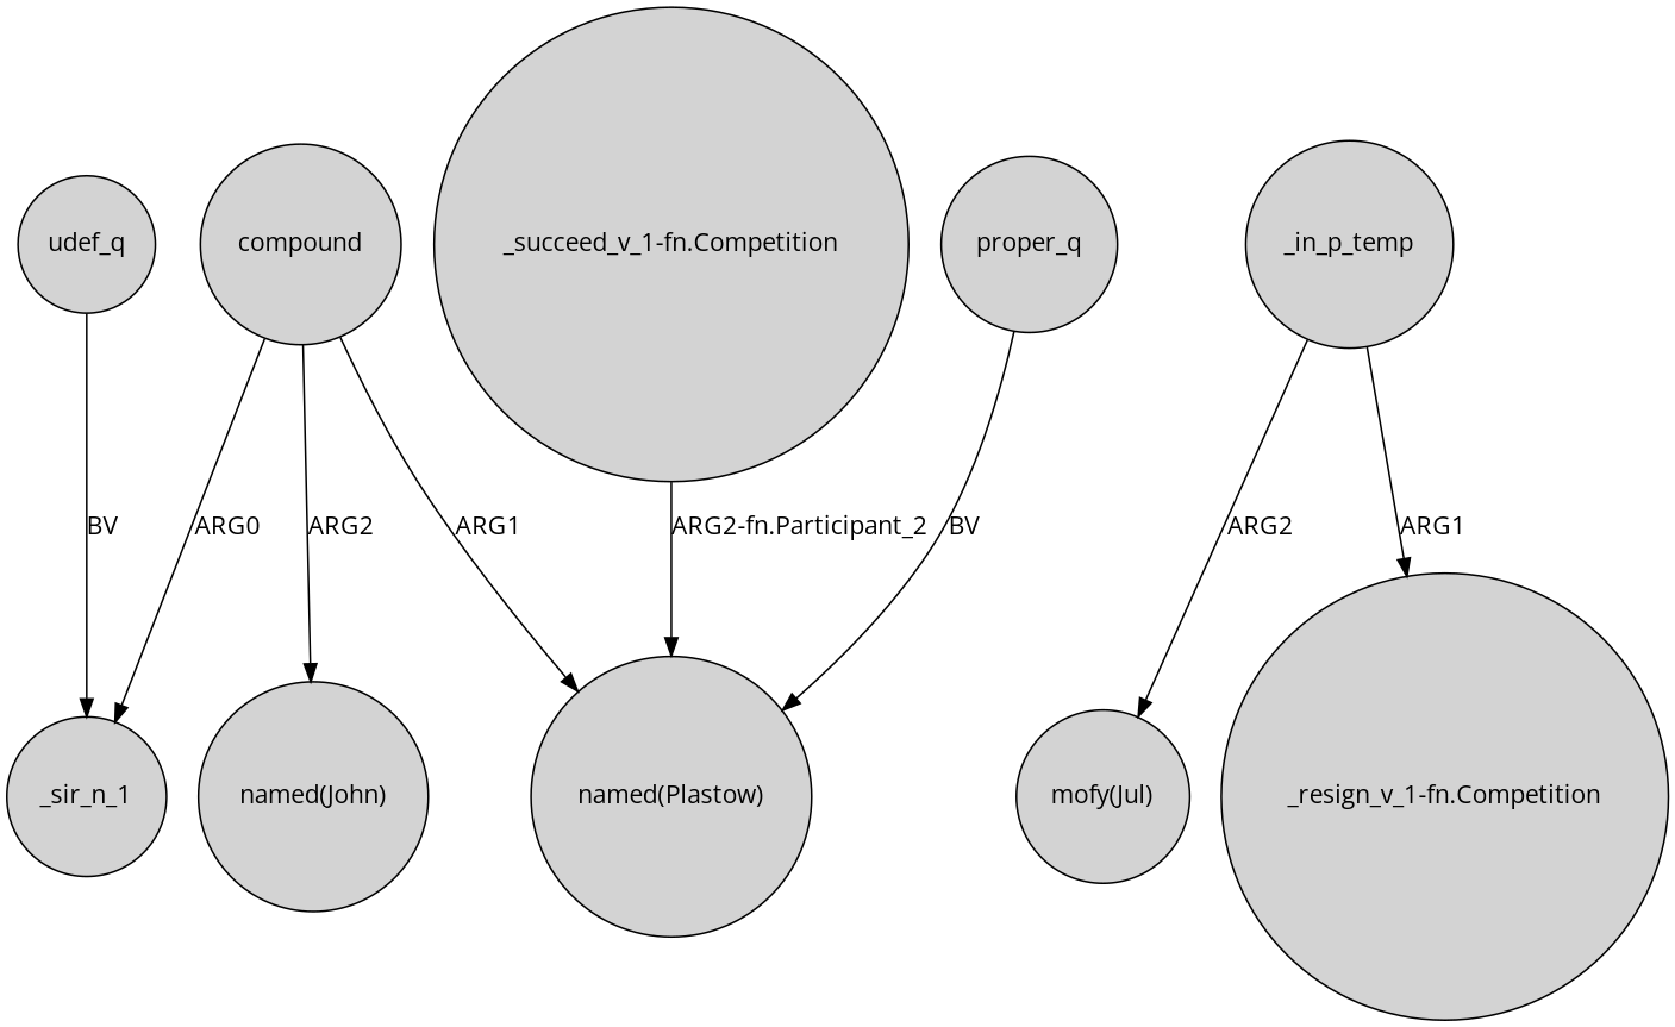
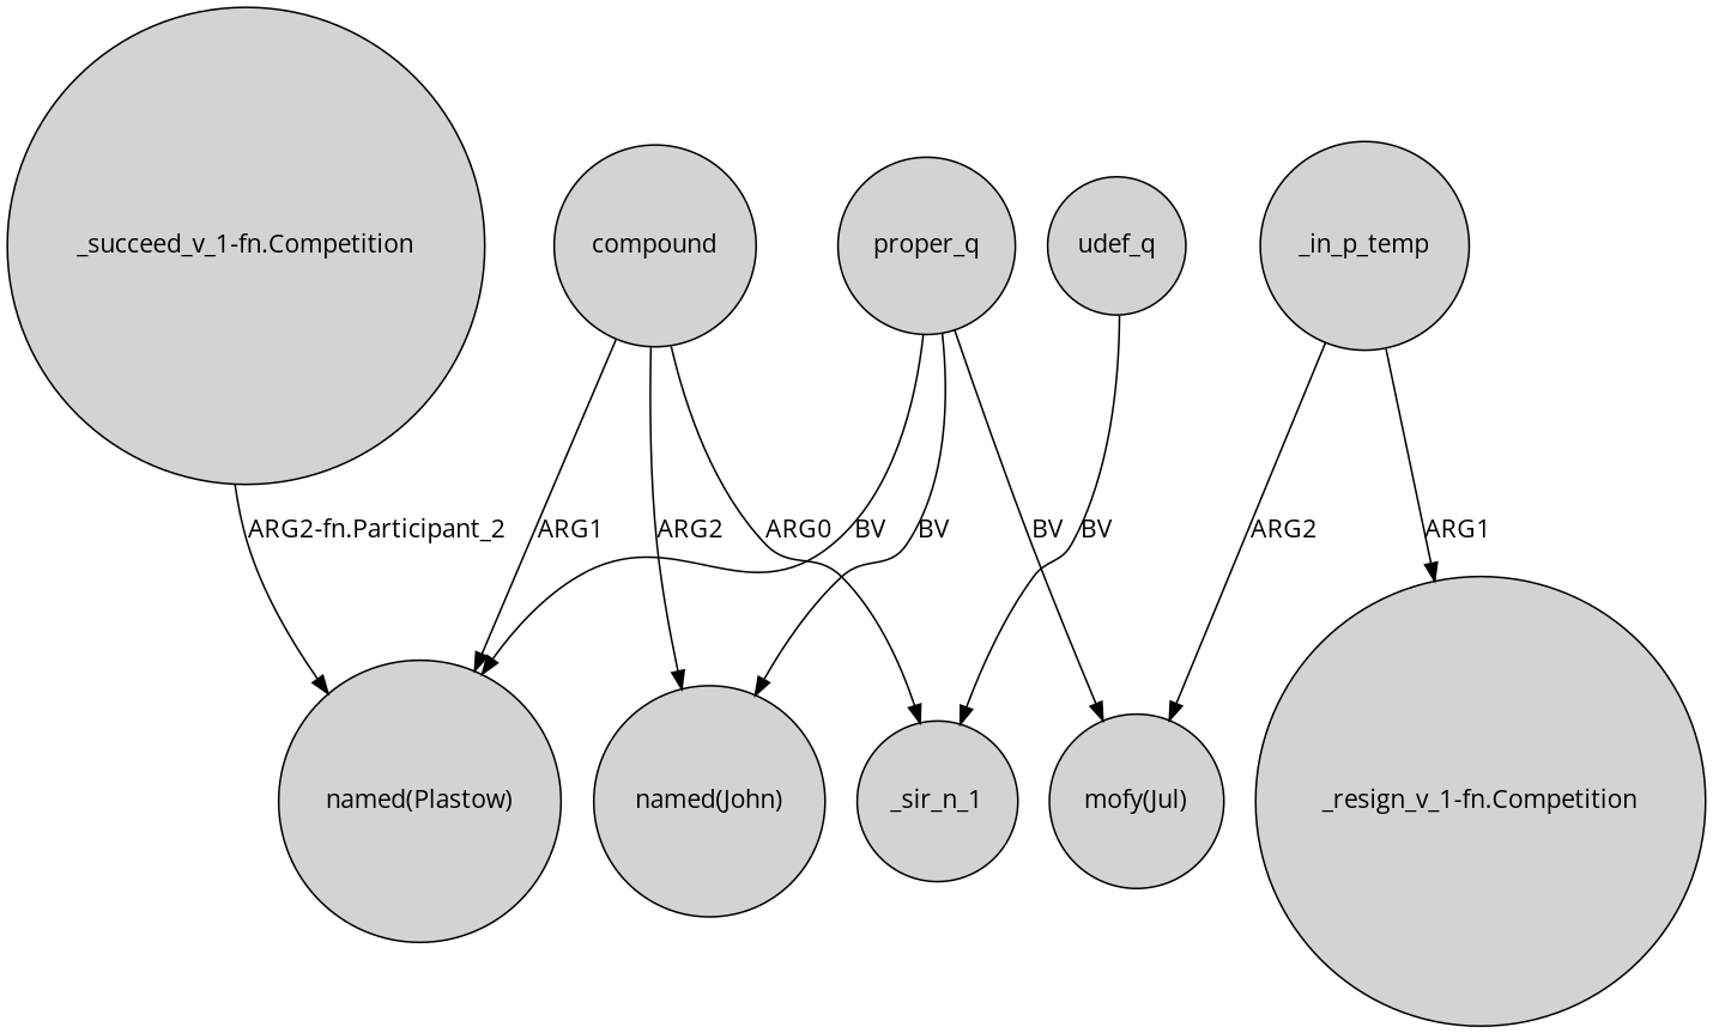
  digraph {
    fontname="Open Sans"
    node [fontname="Open Sans" shape=circle style=filled]
    edge [fontname="Open Sans"]
    compound
    "named(John)"
    _sir_n_1
    "named(Plastow)"
    _in_p_temp
    "mofy(Jul)"
    "_resign_v_1-fn.Competition"
    "_succeed_v_1-fn.Competition"
    proper_q
    udef_q
    compound -> "named(John)" [label=ARG2]
    compound -> _sir_n_1 [label=ARG0]
    compound -> "named(Plastow)" [label=ARG1]
    _in_p_temp -> "mofy(Jul)" [label=ARG2]
    _in_p_temp -> "_resign_v_1-fn.Competition" [label=ARG1]
    "_succeed_v_1-fn.Competition" -> "named(Plastow)" [label="ARG2-fn.Participant_2"]
+   proper_q -> "named(John)" [label=BV]
    proper_q -> "named(Plastow)" [label=BV]
+   proper_q -> "mofy(Jul)" [label=BV]
    udef_q -> _sir_n_1 [label=BV]
  }
